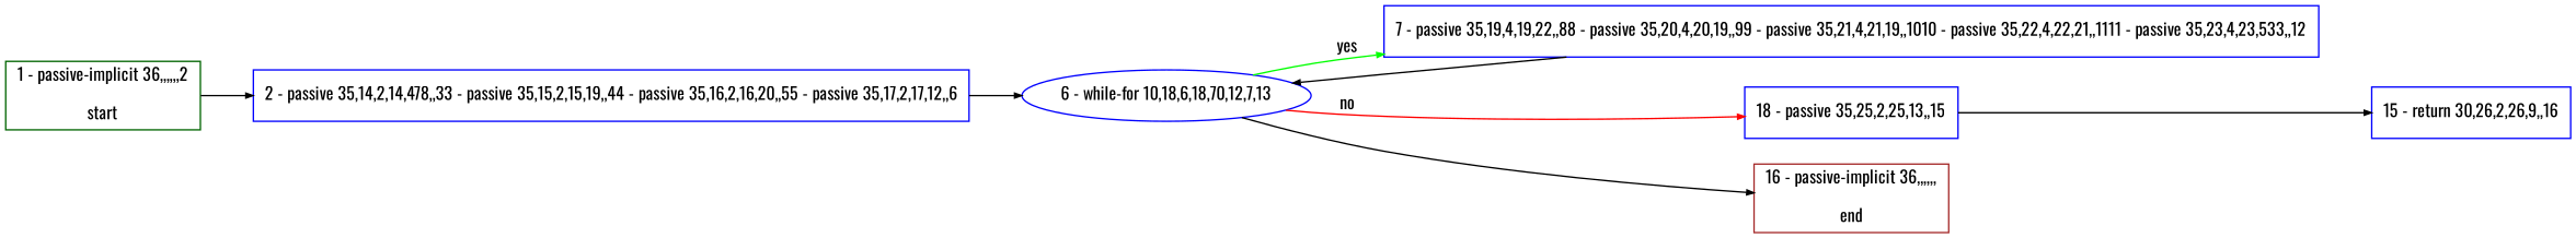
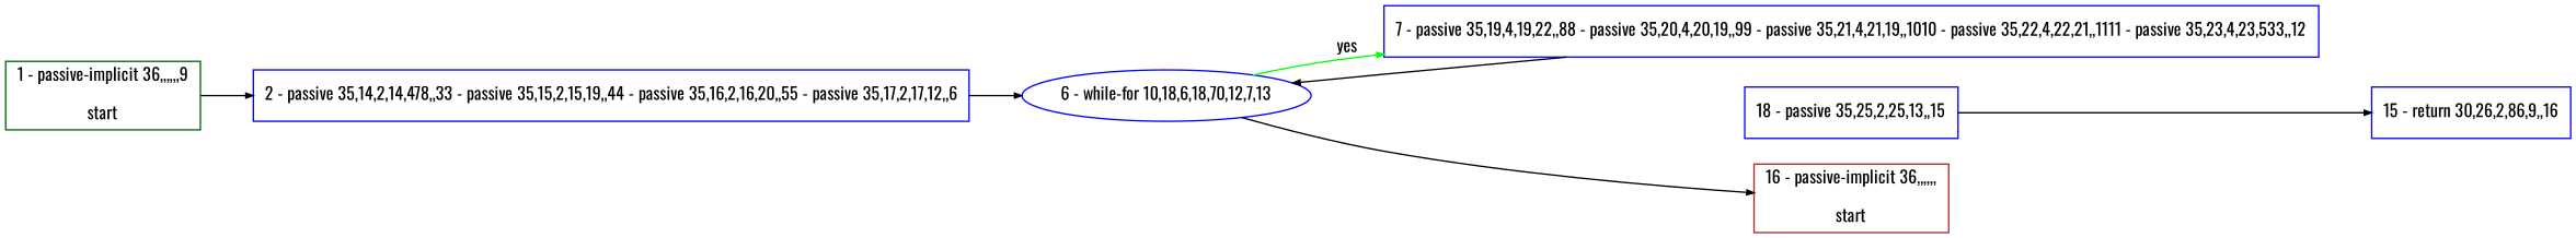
  digraph {
    bgcolor=white
    compound=true
    fillcolor="#FFFFCC"
    fontname=Oswald
    fontsize=12
    pack=true
    packmode=clust
    rankdir=LR
    style="rounded,filled"
    node [color="#0000ff" compound=true fillcolor="#ffffff" fixedsize=false fontname=Oswald fontsize=12 node_initialized=no shape=box style=filled]
    edge [arrowhead=normal arrowsize=0.5 arrowtail=none color="#000000" compound=true dir=forward fontcolor=black fontname=Oswald fontsize=12]
    n1 [label="2 - passive 35,14,2,14,478,,33 - passive 35,15,2,15,19,,44 - passive 35,16,2,16,20,,55 - passive 35,17,2,17,12,,6"]
    n2 [label="6 - while-for 10,18,6,18,70,12,7,13" shape=oval]
    n3 [label="7 - passive 35,19,4,19,22,,88 - passive 35,20,4,20,19,,99 - passive 35,21,4,21,19,,1010 - passive 35,22,4,22,21,,1111 - passive 35,23,4,23,533,,12"]
    n4 [label="18 - passive 35,25,2,25,13,,15"]
-   n5 [color="#a52a2a" label="16 - passive-implicit 36,,,,,,\n\nend"]
-   n6 [color="#006400" label="1 - passive-implicit 36,,,,,,2\n\nstart"]
-   n7 [label="15 - return 30,26,2,26,9,,16"]
+   n5 [color="#a52a2a" label="16 - passive-implicit 36,,,,,,\n\nstart"]
+   n6 [color="#006400" label="1 - passive-implicit 36,,,,,,9\n\nstart"]
+   n7 [label="15 - return 30,26,2,86,9,,16"]
    n1 -> n2
    n2 -> n3 [color="#00ff00" label=yes]
-   n2 -> n4 [color="#ff0000" label=no]
    n2 -> n5
    n3 -> n2
    n4 -> n7
    n6 -> n1
  }
